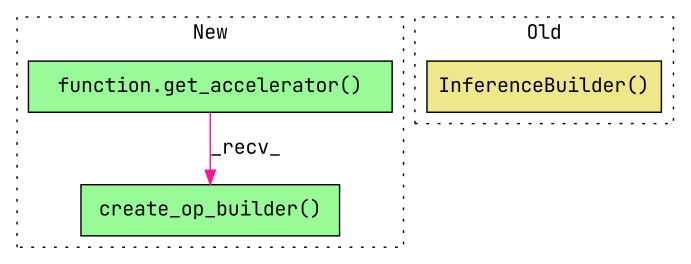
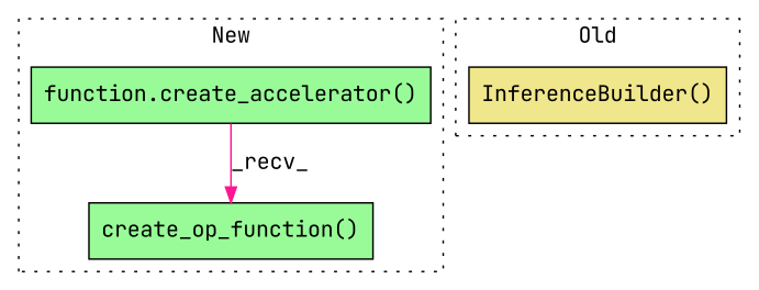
  digraph {
    fontname="JetBrains Mono"
    node [a=75 shape=box style=filled fillcolor=palegreen fontname="JetBrains Mono"]
-   n1 [l=17 label="function.get_accelerator()" s=664]
-   n2 [l="49,1" label="create_op_builder()" s="664,729"]
+   n1 [l=17 label="function.create_accelerator()" s=664]
+   n2 [l="49,1" label="create_op_function()" s="664,729"]
    n3 [l=29 label="InferenceBuilder()" s=548 fillcolor=khaki]
    subgraph cluster_1 {
      label=New
      style=dotted
      n1
      n2
    }
    subgraph cluster_2 {
      label=Old
      style=dotted
      n3
    }
    n1 -> n2 [label=_recv_ color=deeppink fontname="JetBrains Mono"]
  }
